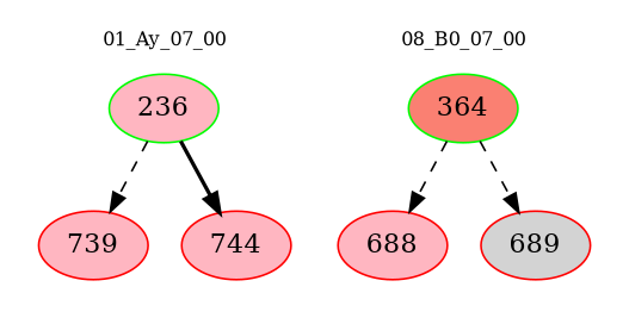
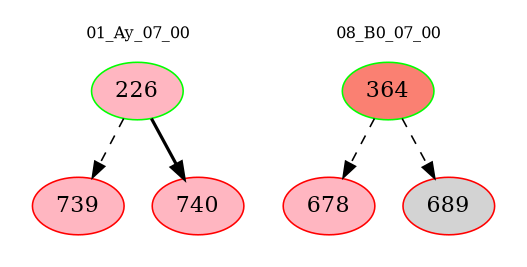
  digraph {
    node [color=red fillcolor=lightpink style=filled]
    edge [color=black style=dashed]
-   n1 [color=green label=236]
+   n1 [color=green label=226]
    n2 [label=739]
-   n3 [label=744]
+   n3 [label=740]
    n4 [color=green fillcolor=salmon label=364]
-   n5 [label=688]
+   n5 [label=678]
    n6 [fillcolor=lightgrey label=689]
    subgraph cluster_1 {
      color=white
      fontsize=10
      label="01_Ay_07_00"
      n1
      n2
      n3
    }
    subgraph cluster_2 {
      color=white
      fontsize=10
      label="08_B0_07_00"
      n4
      n5
      n6
    }
    n1 -> n2
    n1 -> n3 [style=bold]
    n4 -> n5
    n4 -> n6
  }
